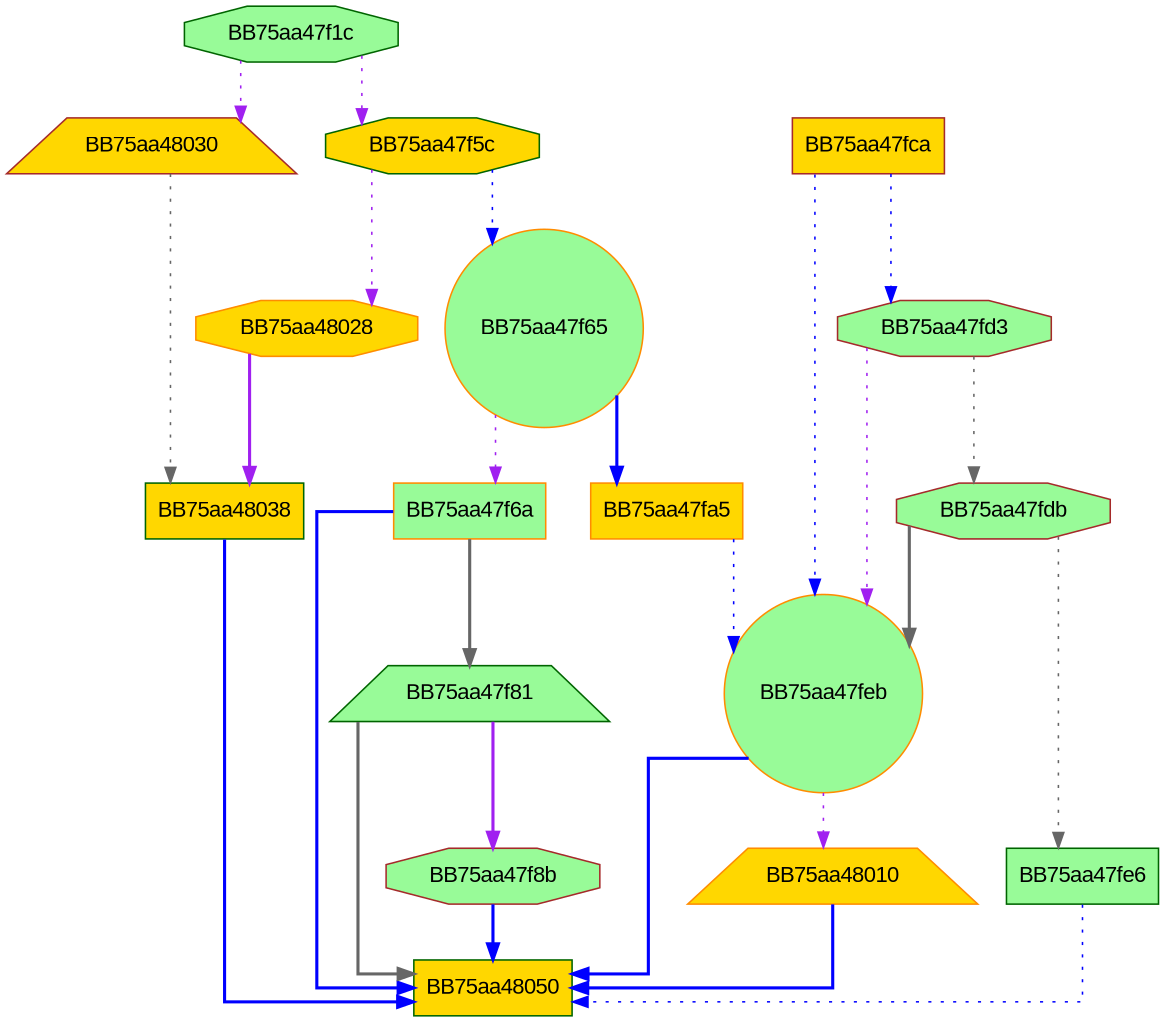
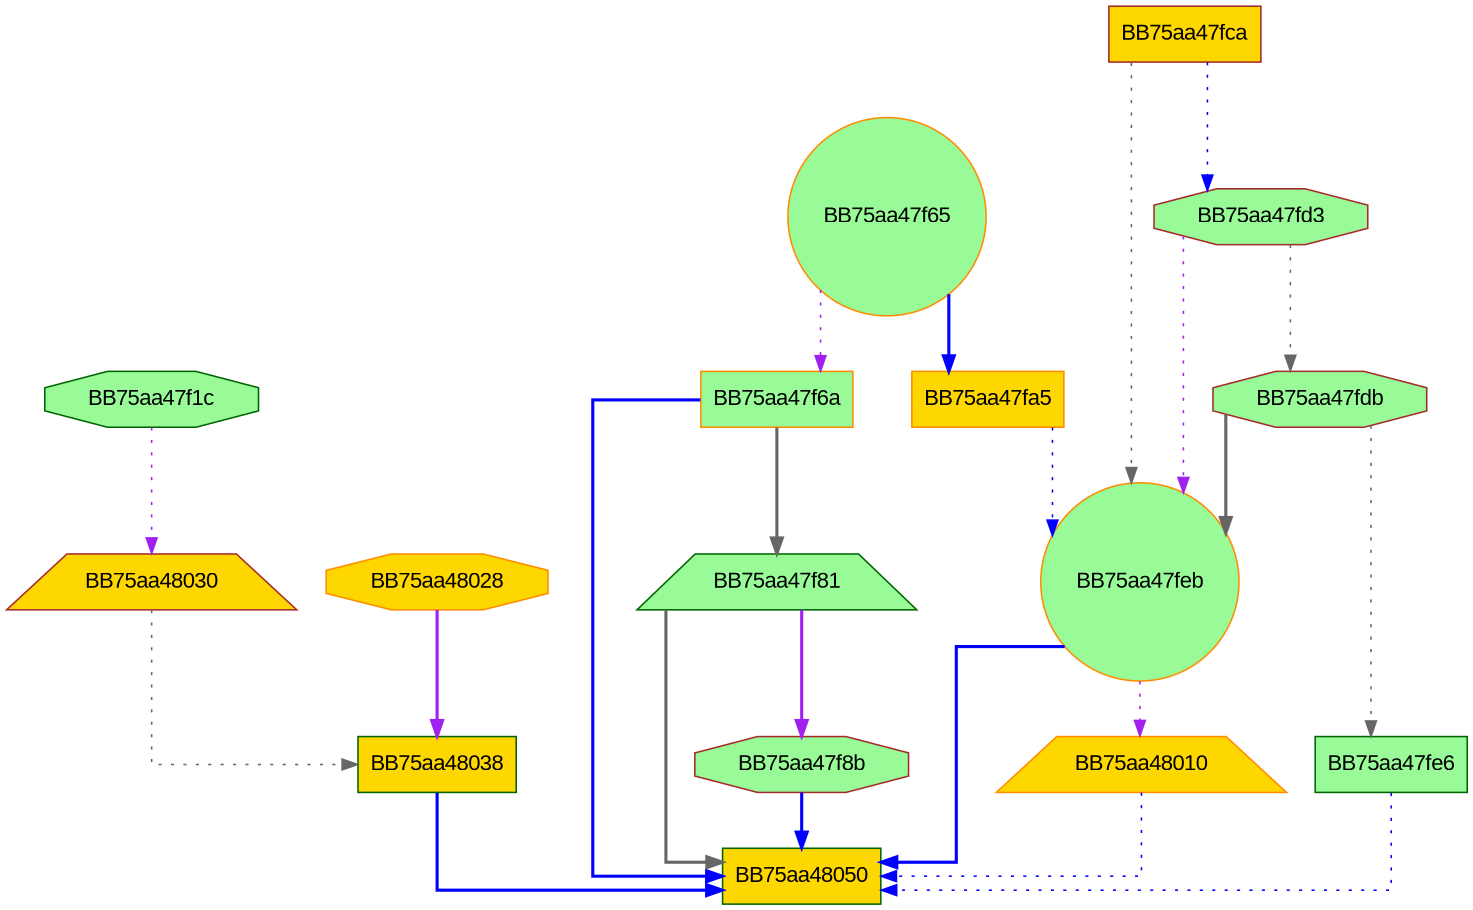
  digraph {
    fontname="Liberation Sans"
    splines=ortho
    node [color=darkgreen fillcolor=palegreen fontname="Liberation Sans" shape=octagon style=filled]
    edge [color=blue fontname="Liberation Sans" style=dotted]
    BB75aa47f1c
    BB75aa48030 [color=brown fillcolor=gold shape=trapezium]
-   BB75aa47f5c [fillcolor=gold]
    n4 [fillcolor=gold label=BB75aa48038 shape=box]
    BB75aa48028 [color=darkorange fillcolor=gold]
    BB75aa47f65 [color=darkorange shape=circle]
    BB75aa48050 [fillcolor=gold shape=box]
    BB75aa47fa5 [color=darkorange fillcolor=gold shape=box]
    BB75aa47f6a [color=darkorange shape=box]
    BB75aa47feb [color=darkorange shape=circle]
    BB75aa47f81 [shape=trapezium]
    BB75aa48010 [color=darkorange fillcolor=gold shape=trapezium]
    BB75aa47fca [color=brown fillcolor=gold shape=box]
    BB75aa47fd3 [color=brown]
    BB75aa47f8b [color=brown]
    BB75aa47fdb [color=brown]
    BB75aa47fe6 [shape=box]
    BB75aa47f1c -> BB75aa48030 [color=purple]
-   BB75aa47f1c -> BB75aa47f5c [color=purple]
    BB75aa48030 -> n4 [color=gray40]
-   BB75aa47f5c -> BB75aa48028 [color=purple]
-   BB75aa47f5c -> BB75aa47f65
    n4 -> BB75aa48050 [style=bold]
    BB75aa48028 -> n4 [color=purple style=bold]
    BB75aa47f65 -> BB75aa47fa5 [style=bold]
    BB75aa47f65 -> BB75aa47f6a [color=purple]
    BB75aa47fa5 -> BB75aa47feb
    BB75aa47f6a -> BB75aa48050 [style=bold]
    BB75aa47f6a -> BB75aa47f81 [color=gray40 style=bold]
    BB75aa47feb -> BB75aa48050 [style=bold]
    BB75aa47feb -> BB75aa48010 [color=purple]
    BB75aa47f81 -> BB75aa48050 [color=gray40 style=bold]
    BB75aa47f81 -> BB75aa47f8b [color=purple style=bold]
-   BB75aa48010 -> BB75aa48050 [style=bold]
-   BB75aa47fca -> BB75aa47feb
+   BB75aa48010 -> BB75aa48050
+   BB75aa47fca -> BB75aa47feb [color=gray40]
    BB75aa47fca -> BB75aa47fd3
    BB75aa47fd3 -> BB75aa47feb [color=purple]
    BB75aa47fd3 -> BB75aa47fdb [color=gray40]
    BB75aa47f8b -> BB75aa48050 [style=bold]
    BB75aa47fdb -> BB75aa47feb [color=gray40 style=bold]
    BB75aa47fdb -> BB75aa47fe6 [color=gray40]
    BB75aa47fe6 -> BB75aa48050
  }
